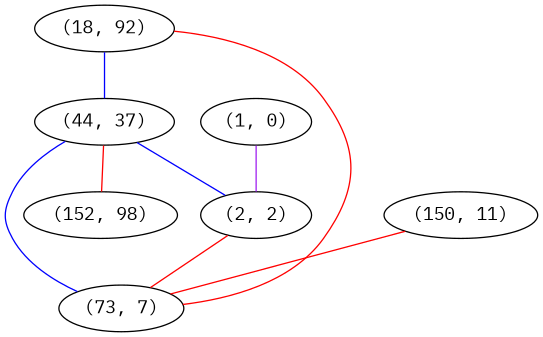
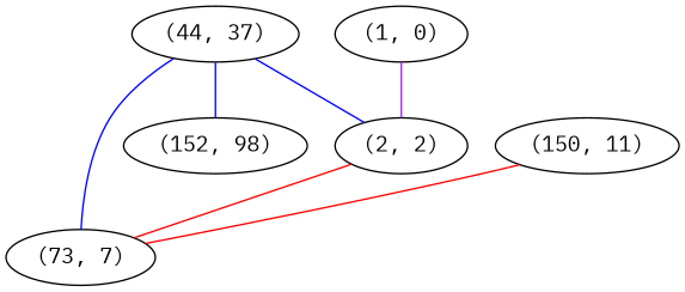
  graph {
    fontname="IBM Plex Mono"
    node [fontname="IBM Plex Mono"]
    edge [color=red fontname="IBM Plex Mono" weight=1]
    n1 [label="(44, 37)"]
-   "(18, 92)"
    "(73, 7)"
    "(2, 2)"
    "(152, 98)"
    n6 [label="(1, 0)"]
    "(150, 11)"
    n1 -- "(73, 7)" [color=blue weight=3]
    n1 -- "(2, 2)" [color=blue weight=3]
-   n1 -- "(152, 98)"
-   "(18, 92)" -- n1 [color=blue weight=3]
-   "(18, 92)" -- "(73, 7)"
+   n1 -- "(152, 98)" [color=blue]
    "(2, 2)" -- "(73, 7)"
    n6 -- "(2, 2)" [color=purple weight=4]
    "(150, 11)" -- "(73, 7)"
  }
